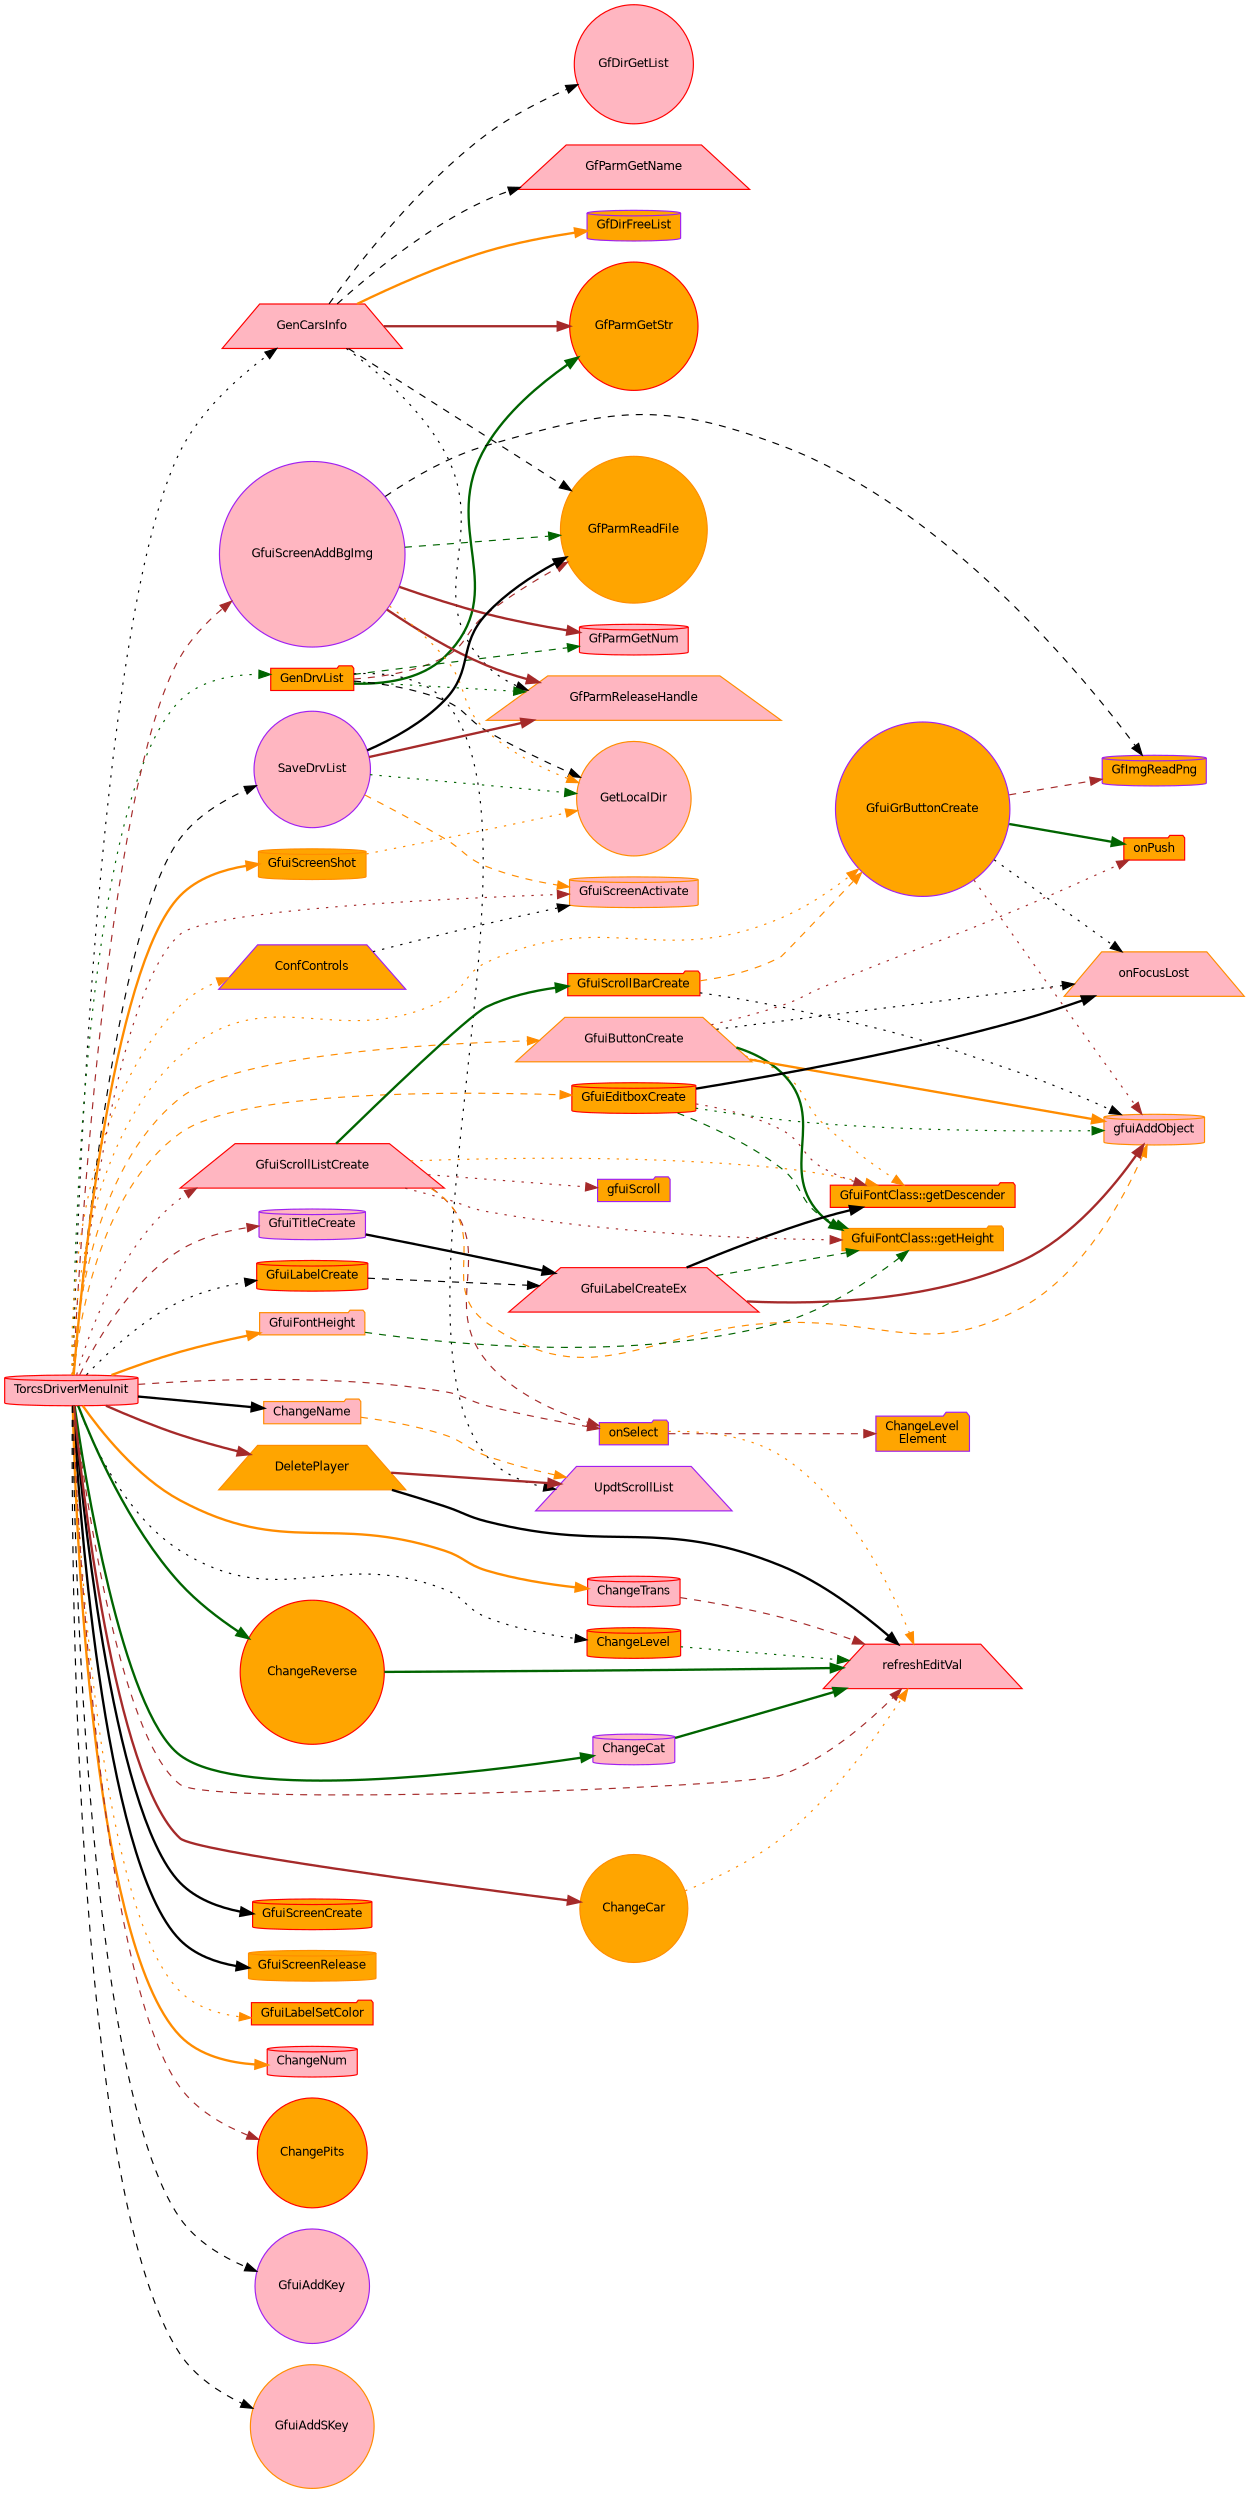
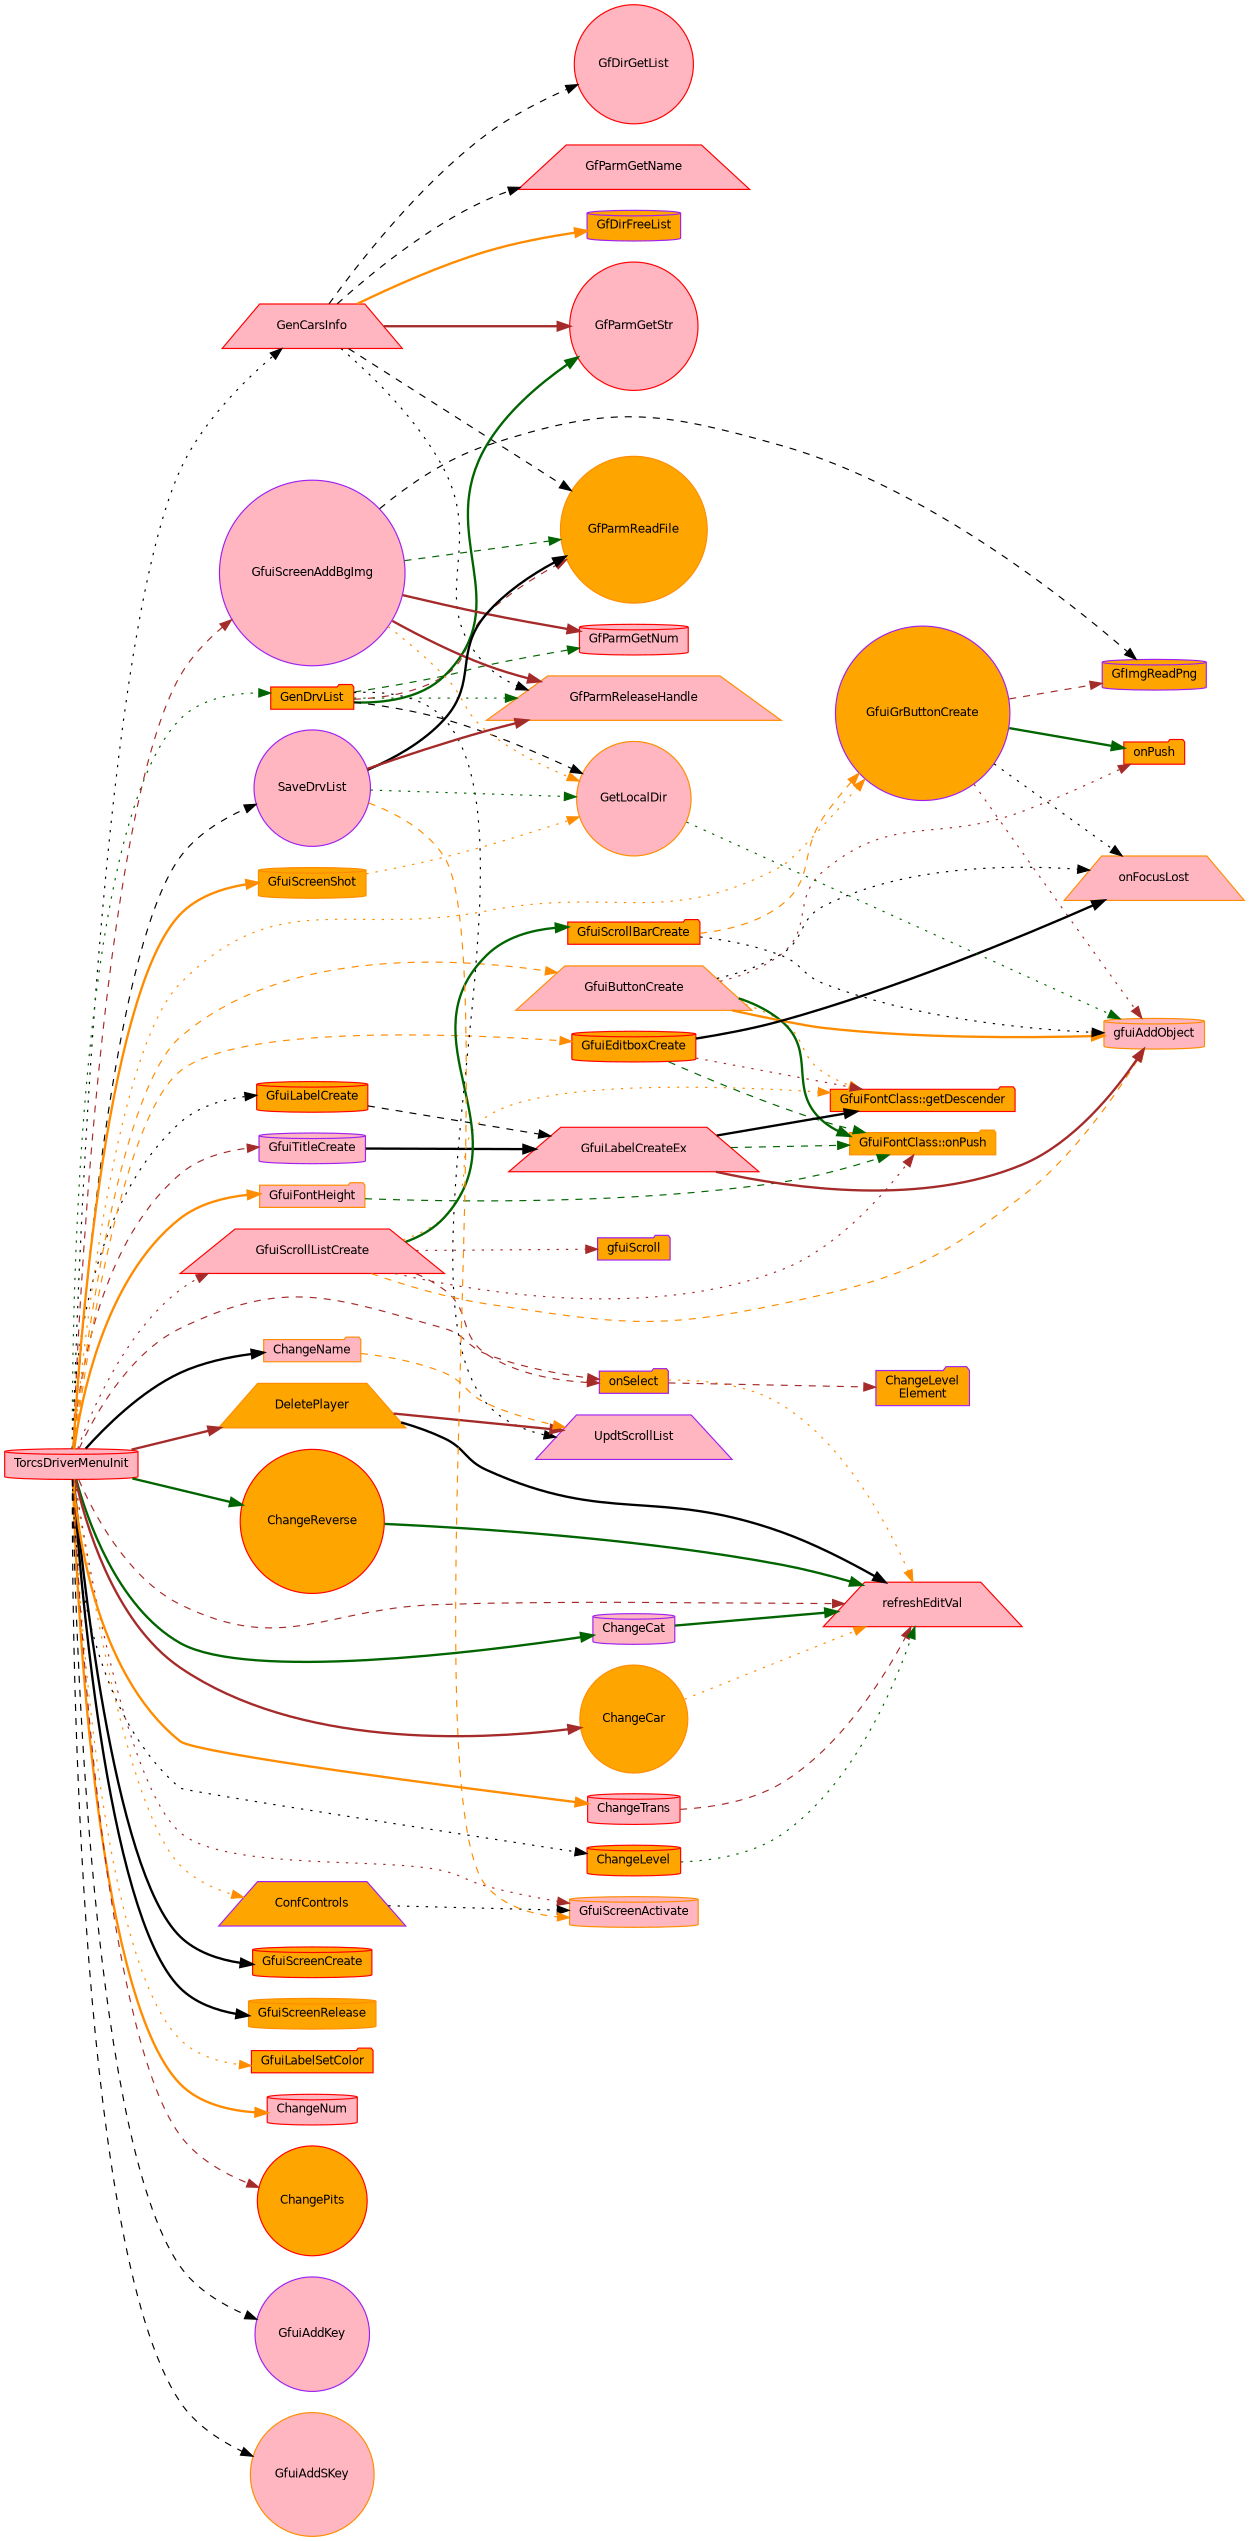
  digraph {
    rankdir=LR
    node [color=red fillcolor=lightpink fontname=Helvetica fontsize=10 shape=cylinder style=filled]
    edge [color=black fontname=Helvetica fontsize=10 labelfontname=Helvetica labelfontsize=10 style=dotted]
    n1 [fontcolor=black height=0.2 label=TorcsDriverMenuInit width=0.4]
    n2 [height=0.2 label=GenCarsInfo shape=trapezium width=0.4]
    n3 [fillcolor=orange height=0.2 label=GenDrvList shape=folder width=0.4]
    n4 [fillcolor=orange height=0.2 label=GfuiScreenCreate width=0.4]
    n5 [color=purple height=0.2 label=GfuiTitleCreate width=0.4]
    n6 [color=purple height=0.2 label=GfuiScreenAddBgImg shape=circle width=0.4]
    n7 [fillcolor=orange height=0.2 label=GfuiLabelCreate width=0.4]
    n8 [height=0.2 label=GfuiScrollListCreate shape=trapezium width=0.4]
    n9 [color=purple fillcolor=orange height=0.2 label=onSelect shape=folder width=0.4]
    n10 [height=0.2 label=refreshEditVal shape=trapezium width=0.4]
    n11 [color=purple fillcolor=orange height=0.2 label=GfuiGrButtonCreate shape=circle width=0.4]
    n12 [color=darkorange height=0.2 label=GfuiFontHeight shape=folder width=0.4]
    n13 [color=darkorange height=0.2 label=GfuiButtonCreate shape=trapezium width=0.4]
    n14 [color=darkorange fillcolor=orange height=0.2 label=DeletePlayer shape=trapezium width=0.4]
    n15 [color=purple fillcolor=orange height=0.2 label=ConfControls shape=trapezium width=0.4]
    n16 [color=darkorange height=0.2 label=GfuiScreenActivate width=0.4]
    n17 [color=darkorange fillcolor=orange height=0.2 label=GfuiScreenRelease width=0.4]
    n18 [fillcolor=orange height=0.2 label=GfuiEditboxCreate width=0.4]
    n19 [color=darkorange height=0.2 label=ChangeName shape=folder width=0.4]
    n20 [color=purple height=0.2 label=ChangeCat width=0.4]
    n21 [fillcolor=orange height=0.2 label=GfuiLabelSetColor shape=folder width=0.4]
    n22 [color=darkorange fillcolor=orange height=0.2 label=ChangeCar shape=circle width=0.4]
    n23 [height=0.2 label=ChangeNum width=0.4]
    n24 [height=0.2 label=ChangeTrans width=0.4]
    n25 [fillcolor=orange height=0.2 label=ChangePits shape=circle width=0.4]
    n26 [fillcolor=orange height=0.2 label=ChangeLevel width=0.4]
    n27 [fillcolor=orange height=0.2 label=ChangeReverse shape=circle width=0.4]
    n28 [color=purple height=0.2 label=SaveDrvList shape=circle width=0.4]
    n29 [color=purple height=0.2 label=GfuiAddKey shape=circle width=0.4]
    n30 [color=darkorange height=0.2 label=GfuiAddSKey shape=circle width=0.4]
    n31 [color=darkorange fillcolor=orange height=0.2 label=GfuiScreenShot width=0.4]
    n32 [height=0.2 label=GfDirGetList shape=circle width=0.4]
    n33 [color=darkorange fillcolor=orange height=0.2 label=GfParmReadFile shape=circle width=0.4]
    n34 [height=0.2 label=GfParmGetName shape=trapezium width=0.4]
    n35 [color=darkorange height=0.2 label=GfParmReleaseHandle shape=trapezium width=0.4]
    n36 [color=purple fillcolor=orange height=0.2 label=GfDirFreeList width=0.4]
-   n37 [fillcolor=orange height=0.2 label=GfParmGetStr shape=circle width=0.4]
+   n37 [height=0.2 label=GfParmGetStr shape=circle width=0.4]
    n38 [color=darkorange height=0.2 label=GetLocalDir shape=circle width=0.4]
    n39 [height=0.2 label=GfParmGetNum width=0.4]
    n40 [color=purple height=0.2 label=UpdtScrollList shape=trapezium width=0.4]
    n41 [height=0.2 label=GfuiLabelCreateEx shape=trapezium width=0.4]
    n42 [color=purple fillcolor=orange height=0.2 label=GfImgReadPng width=0.4]
    n43 [fillcolor=orange height=0.2 label="GfuiFontClass::getDescender" shape=folder width=0.4]
-   n44 [color=darkorange fillcolor=orange height=0.2 label="GfuiFontClass::getHeight" shape=folder width=0.4]
+   n44 [color=darkorange fillcolor=orange height=0.2 label="GfuiFontClass::onPush" shape=folder width=0.4]
    n45 [color=darkorange height=0.2 label=gfuiAddObject width=0.4]
    n46 [fillcolor=orange height=0.2 label=GfuiScrollBarCreate shape=folder width=0.4]
    n47 [color=purple fillcolor=orange height=0.2 label=gfuiScroll shape=folder width=0.4]
    n48 [color=purple fillcolor=orange height=0.2 label="ChangeLevel\lElement" shape=folder width=0.4]
    n49 [fillcolor=orange height=0.2 label=onPush shape=folder width=0.4]
    n50 [color=darkorange height=0.2 label=onFocusLost shape=trapezium width=0.4]
    n1 -> n2
    n1 -> n3 [color=darkgreen]
    n1 -> n4 [style=bold]
    n1 -> n5 [color=brown style=dashed]
    n1 -> n6 [color=brown style=dashed]
    n1 -> n7
    n1 -> n8 [color=brown]
    n1 -> n9 [color=brown style=dashed]
    n1 -> n10 [color=brown style=dashed]
    n1 -> n11 [color=darkorange]
    n1 -> n12 [color=darkorange style=bold]
    n1 -> n13 [color=darkorange style=dashed]
    n1 -> n14 [color=brown style=bold]
    n1 -> n15 [color=darkorange]
    n1 -> n16 [color=brown]
    n1 -> n17 [style=bold]
    n1 -> n18 [color=darkorange style=dashed]
    n1 -> n19 [style=bold]
    n1 -> n20 [color=darkgreen style=bold]
    n1 -> n21 [color=darkorange]
    n1 -> n22 [color=brown style=bold]
    n1 -> n23 [color=darkorange style=bold]
    n1 -> n24 [color=darkorange style=bold]
    n1 -> n25 [color=brown style=dashed]
    n1 -> n26
    n1 -> n27 [color=darkgreen style=bold]
    n1 -> n28 [style=dashed]
    n1 -> n29 [style=dashed]
    n1 -> n30 [style=dashed]
    n1 -> n31 [color=darkorange style=bold]
    n2 -> n32 [style=dashed]
    n2 -> n33 [style=dashed]
    n2 -> n34 [style=dashed]
    n2 -> n35
    n2 -> n36 [color=darkorange style=bold]
    n2 -> n37 [color=brown style=bold]
    n3 -> n33 [color=brown style=dashed]
    n3 -> n35 [color=darkgreen]
    n3 -> n37 [color=darkgreen style=bold]
    n3 -> n38 [style=dashed]
    n3 -> n39 [color=darkgreen style=dashed]
    n3 -> n40
    n5 -> n41 [style=bold]
    n6 -> n33 [color=darkgreen style=dashed]
    n6 -> n35 [color=brown style=bold]
    n6 -> n38 [color=darkorange]
    n6 -> n39 [color=brown style=bold]
    n6 -> n42 [style=dashed]
    n7 -> n41 [style=dashed]
    n8 -> n9 [color=brown style=dashed]
    n8 -> n43 [color=darkorange]
    n8 -> n44 [color=brown]
    n8 -> n45 [color=darkorange style=dashed]
    n8 -> n46 [color=darkgreen style=bold]
    n8 -> n47 [color=brown]
    n9 -> n10 [color=darkorange]
    n9 -> n48 [color=brown style=dashed]
    n11 -> n42 [color=brown style=dashed]
    n11 -> n45 [color=brown]
    n11 -> n49 [color=darkgreen style=bold]
    n11 -> n50
    n12 -> n44 [color=darkgreen style=dashed]
    n13 -> n43 [color=darkorange]
    n13 -> n44 [color=darkgreen style=bold]
    n13 -> n45 [color=darkorange style=bold]
    n13 -> n49 [color=brown]
    n13 -> n50
    n14 -> n10 [style=bold]
    n14 -> n40 [color=brown style=bold]
    n15 -> n16
    n18 -> n43 [color=brown]
    n18 -> n44 [color=darkgreen style=dashed]
-   n18 -> n45 [color=darkgreen]
+   n38 -> n45 [color=darkgreen]
    n18 -> n50 [style=bold]
    n19 -> n40 [color=darkorange style=dashed]
    n20 -> n10 [color=darkgreen style=bold]
    n22 -> n10 [color=darkorange]
    n24 -> n10 [color=brown style=dashed]
    n26 -> n10 [color=darkgreen]
    n27 -> n10 [color=darkgreen style=bold]
    n28 -> n16 [color=darkorange style=dashed]
    n28 -> n33 [style=bold]
    n28 -> n35 [color=brown style=bold]
    n28 -> n38 [color=darkgreen]
    n31 -> n38 [color=darkorange]
    n41 -> n43 [style=bold]
    n41 -> n44 [color=darkgreen style=dashed]
    n41 -> n45 [color=brown style=bold]
    n46 -> n11 [color=darkorange style=dashed]
    n46 -> n45
  }
